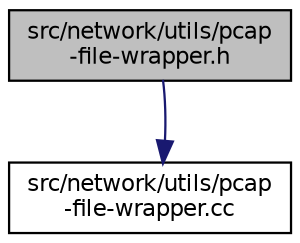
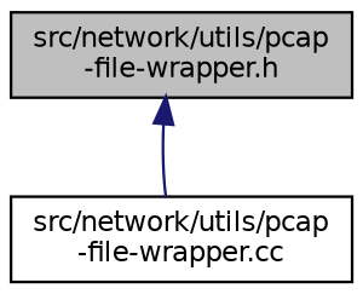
  digraph {
    node [color=black fontname=Helvetica fontsize=10 shape=record style=filled]
    n1 [fillcolor=grey75 fontcolor=black height=0.2 label="src/network/utils/pcap\l-file-wrapper.h" width=0.4]
    n2 [fillcolor=white height=0.2 label="src/network/utils/pcap\l-file-wrapper.cc" width=0.4]
-   n2 -> n1 [color=midnightblue dir=back fontname=Helvetica fontsize=10 labelfontname=Helvetica labelfontsize=10 style=solid]
+   n1 -> n2 [color=midnightblue dir=back fontname=Helvetica fontsize=10 labelfontname=Helvetica labelfontsize=10 style=solid]
  }
